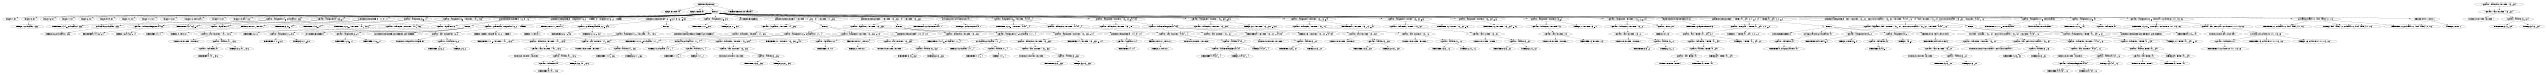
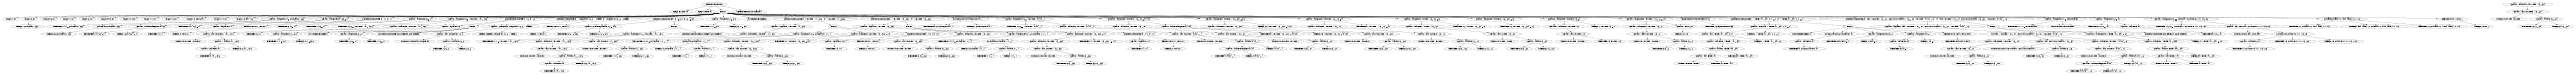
  digraph {
    n1 [label="(METHOD,tftp_connect)"]
    n2 [label="(PARAM,_DWORD *a1)"]
    n3 [label="(PARAM,_BYTE *a2)"]
    n4 [label="(BLOCK,,)"]
    n5 [label="(METHOD_RETURN,int __fastcall)"]
    n6 [label="(LOCAL,v4: int)"]
    n7 [label="(LOCAL,v5: int)"]
    n8 [label="(LOCAL,v6: int)"]
    n9 [label="(LOCAL,v7: int)"]
    n10 [label="(LOCAL,v8: int)"]
    n11 [label="(LOCAL,result: int)"]
    n12 [label="(LOCAL,v10: int)"]
    n13 [label="(LOCAL,v11: int *)"]
    n14 [label="(LOCAL,v12: int)"]
    n15 [label="(LOCAL,v13: const char *)"]
    n16 [label="(LOCAL,v14: int)"]
    n17 [label="(LOCAL,v15: char [ 128 ])"]
    n18 [label="(<operator>.assignment,v4 = Curl_ccalloc(1, 336))"]
    n19 [label="(<operator>.assignment,a1[188] = v4)"]
    n20 [label="(CONTROL_STRUCTURE,if ( !v4 ),if ( !v4 ))"]
    n21 [label="(<operator>.assignment,v5 = v4)"]
    n22 [label="(<operator>.assignment,v6 = *(_DWORD *)(*a1 + 1576))"]
    n23 [label="(CONTROL_STRUCTURE,if ( !v6 ),if ( !v6 ))"]
    n24 [label="(CONTROL_STRUCTURE,if ( (unsigned int)(v6 - 8) > 0xFFB0 ),if ( (unsigned int)(v6 - 8) > 0xFFB0 ))"]
    n25 [label="(CONTROL_STRUCTURE,if ( v6 >= 512 ),if ( v6 >= 512 ))"]
    n26 [label="(<operator>.assignment,v7 = 512)"]
    n27 [label="(JUMP_TARGET,LABEL_5)"]
    n28 [label="(CONTROL_STRUCTURE,if ( !*(_DWORD *)(v4 + 328) ),if ( !*(_DWORD *)(v4 + 328) ))"]
    n29 [label="(CONTROL_STRUCTURE,if ( !*(_DWORD *)(v5 + 332) ),if ( !*(_DWORD *)(v5 + 332) ))"]
    n30 [label="(Curl_conncontrol,Curl_conncontrol(a1, 1))"]
    n31 [label="(<operator>.assignment,v8 = *(_DWORD *)(a1[20] + 4))"]
    n32 [label="(<operator>.assignment,*(_DWORD *)(v5 + 20) = a1[105])"]
    n33 [label="(<operator>.assignment,*(_DWORD *)(v5 + 320) = 512)"]
    n34 [label="(<operator>.assignment,*(_DWORD *)(v5 + 16) = a1)"]
    n35 [label="(<operator>.assignment,*(_WORD *)(v5 + 52) = v8)"]
    n36 [label="(<operator>.assignment,*(_DWORD *)(v5 + 324) = v6)"]
    n37 [label="(<operator>.assignment,*(_DWORD *)v5 = 0)"]
    n38 [label="(<operator>.assignment,*(_DWORD *)(v5 + 8) = -100)"]
    n39 [label="(tftp_set_timeouts,tftp_set_timeouts(v5))"]
    n40 [label="(CONTROL_STRUCTURE,if ( (*((_BYTE *)a1 + 591) & 2) != 0 ),if ( (*((_BYTE *)a1 + 591) & 2) != 0 ))"]
    n41 [label="(CONTROL_STRUCTURE,if ( !bind(*(_DWORD *)(v5 + 20), (const struct sockaddr *)(v5 + 52), *(_DWORD *)(a1[20] + 16)) ),if ( !bind(*(_DWORD *)(v5 + 20), (const struct sockaddr *)(v5 + 52), *(_DWORD *)(a1[20] + 16)) ))"]
    n42 [label="(<operator>.assignment,v11 = _errno_location())"]
    n43 [label="(<operator>.assignment,v12 = *a1)"]
    n44 [label="(<operator>.assignment,v13 = (const char *)Curl_strerror(*v11, v15, 128))"]
    n45 [label="(Curl_failf,Curl_failf(v12, \"bind() failed; %s\", v13))"]
    n46 [label="(RETURN,return 7;,return 7;)"]
    n47 [label="(LITERAL,1,Curl_ccalloc(1, 336))"]
    n48 [label="(IDENTIFIER,v4,v4 = Curl_ccalloc(1, 336))"]
    n49 [label="(Curl_ccalloc,Curl_ccalloc(1, 336))"]
    n50 [label="(<operator>.indirectIndexAccess,a1[188])"]
    n51 [label="(IDENTIFIER,v4,a1[188] = v4)"]
    n52 [label="(<operator>.logicalNot,!v4)"]
    n53 [label="(RETURN,return 27;,return 27;)"]
    n54 [label="(IDENTIFIER,v5,v5 = v4)"]
    n55 [label="(IDENTIFIER,v4,v5 = v4)"]
    n56 [label="(IDENTIFIER,v6,v6 = *(_DWORD *)(*a1 + 1576))"]
    n57 [label="(<operator>.indirection,*(_DWORD *)(*a1 + 1576))"]
    n58 [label="(<operator>.logicalNot,!v6)"]
    n59 [label="(BLOCK,,)"]
    n60 [label="(<operator>.greaterThan,(unsigned int)(v6 - 8) > 0xFFB0)"]
    n61 [label="(RETURN,return 71;,return 71;)"]
    n62 [label="(<operator>.greaterEqualsThan,v6 >= 512)"]
    n63 [label="(BLOCK,,)"]
    n64 [label="(IDENTIFIER,v7,v7 = 512)"]
    n65 [label="(LITERAL,512,v7 = 512)"]
    n66 [label="(<operator>.logicalNot,!*(_DWORD *)(v4 + 328))"]
    n67 [label="(BLOCK,,)"]
    n68 [label="(<operator>.logicalNot,!*(_DWORD *)(v5 + 332))"]
    n69 [label="(BLOCK,,)"]
    n70 [label="(IDENTIFIER,a1,Curl_conncontrol(a1, 1))"]
    n71 [label="(LITERAL,1,Curl_conncontrol(a1, 1))"]
    n72 [label="(IDENTIFIER,v8,v8 = *(_DWORD *)(a1[20] + 4))"]
    n73 [label="(<operator>.indirection,*(_DWORD *)(a1[20] + 4))"]
    n74 [label="(<operator>.indirection,*(_DWORD *)(v5 + 20))"]
    n75 [label="(<operator>.indirectIndexAccess,a1[105])"]
    n76 [label="(<operator>.indirection,*(_DWORD *)(v5 + 320))"]
    n77 [label="(LITERAL,512,*(_DWORD *)(v5 + 320) = 512)"]
    n78 [label="(<operator>.indirection,*(_DWORD *)(v5 + 16))"]
    n79 [label="(IDENTIFIER,a1,*(_DWORD *)(v5 + 16) = a1)"]
    n80 [label="(<operator>.indirection,*(_WORD *)(v5 + 52))"]
    n81 [label="(IDENTIFIER,v8,*(_WORD *)(v5 + 52) = v8)"]
    n82 [label="(IDENTIFIER,v6,*(_DWORD *)(v5 + 324) = v6)"]
    n83 [label="(<operator>.indirection,*(_DWORD *)v5)"]
    n84 [label="(LITERAL,0,*(_DWORD *)v5 = 0)"]
    n85 [label="(<operator>.indirection,*(_DWORD *)(v5 + 8))"]
    n86 [label="(<operator>.minus,-100)"]
    n87 [label="(IDENTIFIER,v5,tftp_set_timeouts(v5))"]
    n88 [label="(<operator>.notEquals,(*((_BYTE *)a1 + 591) & 2) != 0)"]
    n89 [label="(BLOCK,,)"]
    n90 [label="(<operator>.logicalNot,!bind(*(_DWORD *)(v5 + 20), (const struct sockaddr *)(v5 + 52), *(_DWORD *)(a1[20] + 16)))"]
    n91 [label="(BLOCK,,)"]
    n92 [label="(IDENTIFIER,v11,v11 = _errno_location())"]
    n93 [label="(_errno_location,_errno_location())"]
    n94 [label="(IDENTIFIER,v12,v12 = *a1)"]
    n95 [label="(<operator>.indirection,*a1)"]
    n96 [label="(IDENTIFIER,v13,v13 = (const char *)Curl_strerror(*v11, v15, 128))"]
    n97 [label="(<operator>.cast,(const char *)Curl_strerror(*v11, v15, 128))"]
    n98 [label="(IDENTIFIER,v12,Curl_failf(v12, \"bind() failed; %s\", v13))"]
    n99 [label="(LITERAL,\"bind() failed; %s\",Curl_failf(v12, \"bind() failed; %s\", v13))"]
    n100 [label="(IDENTIFIER,v13,Curl_failf(v12, \"bind() failed; %s\", v13))"]
    n101 [label="(LITERAL,7,return 7;)"]
    n102 [label="(LITERAL,336,Curl_ccalloc(1, 336))"]
    n103 [label="(IDENTIFIER,a1,a1[188] = v4)"]
    n104 [label="(LITERAL,188,a1[188] = v4)"]
    n105 [label="(IDENTIFIER,v4,!v4)"]
    n106 [label="(LITERAL,27,return 27;)"]
    n107 [label="(<operator>.cast,(_DWORD *)(*a1 + 1576))"]
    n108 [label="(UNKNOWN,_DWORD *,_DWORD *)"]
    n109 [label="(<operator>.addition,*a1 + 1576)"]
    n110 [label="(<operator>.indirection,*a1)"]
    n111 [label="(LITERAL,1576,*a1 + 1576)"]
    n112 [label="(IDENTIFIER,a1,*a1 + 1576)"]
    n113 [label="(IDENTIFIER,v6,!v6)"]
    n114 [label="(<operator>.assignment,v7 = 512)"]
    n115 [label="(JUMP_TARGET,LABEL_4)"]
    n116 [label="(<operator>.assignment,v6 = v7)"]
    n117 [label="(CONTROL_STRUCTURE,goto LABEL_5;,goto LABEL_5;)"]
    n118 [label="(IDENTIFIER,v7,v7 = 512)"]
    n119 [label="(LITERAL,512,v7 = 512)"]
    n120 [label="(IDENTIFIER,v6,v6 = v7)"]
    n121 [label="(IDENTIFIER,v7,v6 = v7)"]
    n122 [label="(<operator>.cast,(unsigned int)(v6 - 8))"]
    n123 [label="(LITERAL,0xFFB0,(unsigned int)(v6 - 8) > 0xFFB0)"]
    n124 [label="(LITERAL,71,return 71;)"]
    n125 [label="(UNKNOWN,unsigned int,unsigned int)"]
    n126 [label="(<operator>.subtraction,v6 - 8)"]
    n127 [label="(IDENTIFIER,v6,v6 - 8)"]
    n128 [label="(LITERAL,8,v6 - 8)"]
    n129 [label="(IDENTIFIER,v6,v6 >= 512)"]
    n130 [label="(LITERAL,512,v6 >= 512)"]
    n131 [label="(<operator>.assignment,v7 = *(_DWORD *)(*a1 + 1576))"]
    n132 [label="(CONTROL_STRUCTURE,goto LABEL_4;,goto LABEL_4;)"]
    n133 [label="(IDENTIFIER,v7,v7 = *(_DWORD *)(*a1 + 1576))"]
    n134 [label="(<operator>.indirection,*(_DWORD *)(*a1 + 1576))"]
    n135 [label="(<operator>.cast,(_DWORD *)(*a1 + 1576))"]
    n136 [label="(UNKNOWN,_DWORD *,_DWORD *)"]
    n137 [label="(<operator>.addition,*a1 + 1576)"]
    n138 [label="(<operator>.indirection,*a1)"]
    n139 [label="(LITERAL,1576,*a1 + 1576)"]
    n140 [label="(IDENTIFIER,a1,*a1 + 1576)"]
    n141 [label="(<operator>.indirection,*(_DWORD *)(v4 + 328))"]
    n142 [label="(<operator>.assignment,v10 = Curl_ccalloc(1, v7 + 4))"]
    n143 [label="(<operator>.assignment,*(_DWORD *)(v5 + 328) = v10)"]
    n144 [label="(CONTROL_STRUCTURE,if ( !v10 ),if ( !v10 ))"]
    n145 [label="(<operator>.cast,(_DWORD *)(v4 + 328))"]
    n146 [label="(UNKNOWN,_DWORD *,_DWORD *)"]
    n147 [label="(<operator>.addition,v4 + 328)"]
    n148 [label="(IDENTIFIER,v4,v4 + 328)"]
    n149 [label="(LITERAL,328,v4 + 328)"]
-   n150 [label="(IDENTIFIER,v10,v10 = Curl_ccalloc(1, v7 + 4))"]
+   n150 [label="(STRUCTURE,v10,v10 = Curl_ccalloc(1, v7 + 4))"]
    n151 [label="(Curl_ccalloc,Curl_ccalloc(1, v7 + 4))"]
    n152 [label="(<operator>.indirection,*(_DWORD *)(v5 + 328))"]
    n153 [label="(IDENTIFIER,v10,*(_DWORD *)(v5 + 328) = v10)"]
    n154 [label="(<operator>.logicalNot,!v10)"]
    n155 [label="(RETURN,return 27;,return 27;)"]
    n156 [label="(LITERAL,1,Curl_ccalloc(1, v7 + 4))"]
    n157 [label="(<operator>.addition,v7 + 4)"]
    n158 [label="(IDENTIFIER,v7,v7 + 4)"]
    n159 [label="(LITERAL,4,v7 + 4)"]
    n160 [label="(<operator>.cast,(_DWORD *)(v5 + 328))"]
    n161 [label="(UNKNOWN,_DWORD *,_DWORD *)"]
    n162 [label="(<operator>.addition,v5 + 328)"]
    n163 [label="(IDENTIFIER,v5,v5 + 328)"]
    n164 [label="(LITERAL,328,v5 + 328)"]
    n165 [label="(IDENTIFIER,v10,!v10)"]
    n166 [label="(LITERAL,27,return 27;)"]
    n167 [label="(<operator>.indirection,*(_DWORD *)(v5 + 332))"]
    n168 [label="(<operator>.assignment,v14 = Curl_ccalloc(1, v7 + 4))"]
    n169 [label="(<operator>.assignment,*(_DWORD *)(v5 + 332) = v14)"]
    n170 [label="(CONTROL_STRUCTURE,if ( !v14 ),if ( !v14 ))"]
    n171 [label="(<operator>.cast,(_DWORD *)(v5 + 332))"]
    n172 [label="(UNKNOWN,_DWORD *,_DWORD *)"]
    n173 [label="(<operator>.addition,v5 + 332)"]
    n174 [label="(IDENTIFIER,v5,v5 + 332)"]
    n175 [label="(LITERAL,332,v5 + 332)"]
    n176 [label="(IDENTIFIER,v14,v14 = Curl_ccalloc(1, v7 + 4))"]
    n177 [label="(Curl_ccalloc,Curl_ccalloc(1, v7 + 4))"]
    n178 [label="(<operator>.indirection,*(_DWORD *)(v5 + 332))"]
    n179 [label="(IDENTIFIER,v14,*(_DWORD *)(v5 + 332) = v14)"]
    n180 [label="(<operator>.logicalNot,!v14)"]
    n181 [label="(RETURN,return 27;,return 27;)"]
    n182 [label="(LITERAL,1,Curl_ccalloc(1, v7 + 4))"]
    n183 [label="(<operator>.addition,v7 + 4)"]
    n184 [label="(IDENTIFIER,v7,v7 + 4)"]
    n185 [label="(LITERAL,4,v7 + 4)"]
    n186 [label="(<operator>.cast,(_DWORD *)(v5 + 332))"]
    n187 [label="(UNKNOWN,_DWORD *,_DWORD *)"]
    n188 [label="(<operator>.addition,v5 + 332)"]
    n189 [label="(IDENTIFIER,v5,v5 + 332)"]
    n190 [label="(LITERAL,332,v5 + 332)"]
    n191 [label="(IDENTIFIER,v14,!v14)"]
    n192 [label="(LITERAL,27,return 27;)"]
    n193 [label="(<operator>.cast,(_DWORD *)(a1[20] + 4))"]
    n194 [label="(UNKNOWN,_DWORD *,_DWORD *)"]
    n195 [label="(<operator>.addition,a1[20] + 4)"]
    n196 [label="(<operator>.indirectIndexAccess,a1[20])"]
    n197 [label="(LITERAL,4,a1[20] + 4)"]
    n198 [label="(IDENTIFIER,a1,a1[20] + 4)"]
    n199 [label="(LITERAL,20,a1[20] + 4)"]
    n200 [label="(<operator>.cast,(_DWORD *)(v5 + 20))"]
    n201 [label="(IDENTIFIER,a1,*(_DWORD *)(v5 + 20) = a1[105])"]
    n202 [label="(LITERAL,105,*(_DWORD *)(v5 + 20) = a1[105])"]
    n203 [label="(UNKNOWN,_DWORD *,_DWORD *)"]
    n204 [label="(<operator>.addition,v5 + 20)"]
    n205 [label="(IDENTIFIER,v5,v5 + 20)"]
    n206 [label="(LITERAL,20,v5 + 20)"]
    n207 [label="(<operator>.cast,(_DWORD *)(v5 + 320))"]
    n208 [label="(UNKNOWN,_DWORD *,_DWORD *)"]
    n209 [label="(<operator>.addition,v5 + 320)"]
    n210 [label="(IDENTIFIER,v5,v5 + 320)"]
    n211 [label="(LITERAL,320,v5 + 320)"]
    n212 [label="(<operator>.cast,(_DWORD *)(v5 + 16))"]
    n213 [label="(UNKNOWN,_DWORD *,_DWORD *)"]
    n214 [label="(<operator>.addition,v5 + 16)"]
    n215 [label="(IDENTIFIER,v5,v5 + 16)"]
    n216 [label="(LITERAL,16,v5 + 16)"]
    n217 [label="(<operator>.cast,(_WORD *)(v5 + 52))"]
    n218 [label="(UNKNOWN,_WORD *,_WORD *)"]
    n219 [label="(<operator>.addition,v5 + 52)"]
    n220 [label="(IDENTIFIER,v5,v5 + 52)"]
    n221 [label="(LITERAL,52,v5 + 52)"]
    n222 [label="(<operator>.indirection,*(_DWORD *)(v5 + 324))"]
    n223 [label="(<operator>.cast,(_DWORD *)(v5 + 324))"]
    n224 [label="(UNKNOWN,_DWORD *,_DWORD *)"]
    n225 [label="(<operator>.addition,v5 + 324)"]
    n226 [label="(IDENTIFIER,v5,v5 + 324)"]
    n227 [label="(LITERAL,324,v5 + 324)"]
    n228 [label="(<operator>.cast,(_DWORD *)v5)"]
    n229 [label="(UNKNOWN,_DWORD *,_DWORD *)"]
    n230 [label="(IDENTIFIER,v5,(_DWORD *)v5)"]
    n231 [label="(<operator>.cast,(_DWORD *)(v5 + 8))"]
    n232 [label="(LITERAL,100,-100)"]
    n233 [label="(UNKNOWN,_DWORD *,_DWORD *)"]
    n234 [label="(<operator>.addition,v5 + 8)"]
    n235 [label="(IDENTIFIER,v5,v5 + 8)"]
    n236 [label="(LITERAL,8,v5 + 8)"]
    n237 [label="(<operator>.and,*((_BYTE *)a1 + 591) & 2)"]
    n238 [label="(LITERAL,0,(*((_BYTE *)a1 + 591) & 2) != 0)"]
    n239 [label="(JUMP_TARGET,LABEL_10)"]
    n240 [label="(Curl_pgrsStartNow,Curl_operators(*a1))"]
    n241 [label="(<operator>.assignment,result = 0)"]
    n242 [label="(<operator>.assignment,*a2 = 1)"]
    n243 [label="(RETURN,return result;,return result;)"]
    n244 [label="(<operator>.indirection,*((_BYTE *)a1 + 591))"]
    n245 [label="(LITERAL,2,*((_BYTE *)a1 + 591) & 2)"]
    n246 [label="(<operator>.addition,(_BYTE *)a1 + 591)"]
    n247 [label="(<operator>.cast,(_BYTE *)a1)"]
    n248 [label="(LITERAL,591,(_BYTE *)a1 + 591)"]
    n249 [label="(UNKNOWN,_BYTE *,_BYTE *)"]
    n250 [label="(IDENTIFIER,a1,(_BYTE *)a1)"]
    n251 [label="(<operator>.indirection,*a1)"]
    n252 [label="(IDENTIFIER,result,result = 0)"]
-   n253 [label="(LITERAL,0,timeouts = 0)"]
+   n253 [label="(LITERAL,0,result = 0)"]
    n254 [label="(<operator>.indirection,*a2)"]
    n255 [label="(LITERAL,1,*a2 = 1)"]
    n256 [label="(IDENTIFIER,result,return result;)"]
    n257 [label="(IDENTIFIER,a1,Curl_pgrsStartNow(*a1))"]
    n258 [label="(IDENTIFIER,a2,*a2 = 1)"]
    n259 [label="(bind,bind(*(_DWORD *)(v5 + 20), (const struct sockaddr *)(v5 + 52), *(_DWORD *)(a1[20] + 16)))"]
    n260 [label="(<operators>.assignmentOr,*((_BYTE *)a1 + 591) |= 2u)"]
    n261 [label="(CONTROL_STRUCTURE,goto LABEL_10;,goto LABEL_10;)"]
    n262 [label="(<operator>.indirection,*(_DWORD *)(v5 + 20))"]
    n263 [label="(<operator>.cast,(const struct sockaddr *)(v5 + 52))"]
    n264 [label="(<operator>.indirection,*(_DWORD *)(a1[20] + 16))"]
    n265 [label="(<operator>.cast,(_DWORD *)(v5 + 20))"]
    n266 [label="(UNKNOWN,const struct sockaddr *,const struct sockaddr *)"]
    n267 [label="(<operator>.addition,v5 + 52)"]
    n268 [label="(<operator>.cast,(_DWORD *)(a1[20] + 16))"]
    n269 [label="(UNKNOWN,_DWORD *,_DWORD *)"]
    n270 [label="(<operator>.addition,v5 + 20)"]
    n271 [label="(IDENTIFIER,v5,v5 + 20)"]
    n272 [label="(LITERAL,20,v5 + 20)"]
    n273 [label="(IDENTIFIER,v5,v5 + 52)"]
    n274 [label="(LITERAL,52,v5 + 52)"]
    n275 [label="(UNKNOWN,_DWORD *,_DWORD *)"]
    n276 [label="(<operator>.addition,a1[20] + 16)"]
    n277 [label="(<operator>.indirectIndexAccess,a1[20])"]
    n278 [label="(LITERAL,16,a1[20] + 16)"]
    n279 [label="(IDENTIFIER,a1,a1[20] + 16)"]
    n280 [label="(LITERAL,20,a1[20] + 16)"]
    n281 [label="(<operator>.indirection,*((_BYTE *)a1 + 591))"]
    n282 [label="(LITERAL,2u,*((_BYTE *)a1 + 591) |= 2u)"]
    n283 [label="(<operator>.addition,(_BYTE *)a1 + 591)"]
    n284 [label="(<operator>.cast,(_BYTE *)a1)"]
    n285 [label="(LITERAL,591,(_BYTE *)a1 + 591)"]
    n286 [label="(UNKNOWN,_BYTE *,_BYTE *)"]
    n287 [label="(IDENTIFIER,a1,(_BYTE *)a1)"]
    n288 [label="(IDENTIFIER,a1,v12 = *a1)"]
    n289 [label="(UNKNOWN,const char *,const char *)"]
    n290 [label="(Curl_strerror,Curl_strerror(*v11, v15, 128))"]
    n291 [label="(<operator>.indirection,*v11)"]
    n292 [label="(IDENTIFIER,v15,Curl_strerror(*v11, v15, 128))"]
    n293 [label="(LITERAL,128,Curl_strerror(*v11, v15, 128))"]
    n294 [label="(IDENTIFIER,v11,Curl_strerror(*v11, v15, 128))"]
    n1 -> n2
    n1 -> n3
    n1 -> n4
    n1 -> n5
    n4 -> n6
    n4 -> n7
    n4 -> n8
    n4 -> n9
    n4 -> n10
    n4 -> n11
    n4 -> n12
    n4 -> n13
    n4 -> n14
    n4 -> n15
    n4 -> n16
    n4 -> n17
    n4 -> n18
    n4 -> n19
    n4 -> n20
    n4 -> n21
    n4 -> n22
    n4 -> n23
    n4 -> n24
    n4 -> n25
    n4 -> n26
    n4 -> n27
    n4 -> n28
    n4 -> n29
    n4 -> n30
    n4 -> n31
    n4 -> n32
    n4 -> n33
    n4 -> n34
    n4 -> n35
    n4 -> n36
    n4 -> n37
    n4 -> n38
    n4 -> n39
    n4 -> n40
    n4 -> n41
    n4 -> n42
    n4 -> n43
    n4 -> n44
    n4 -> n45
    n4 -> n46
    n7 -> n47
    n18 -> n48
    n18 -> n49
    n19 -> n50
    n19 -> n51
    n20 -> n52
    n20 -> n53
    n21 -> n54
    n21 -> n55
    n22 -> n56
    n22 -> n57
    n23 -> n58
    n23 -> n59
    n24 -> n60
    n24 -> n61
    n25 -> n62
    n25 -> n63
    n26 -> n64
    n26 -> n65
    n28 -> n66
    n28 -> n67
    n29 -> n68
    n29 -> n69
    n30 -> n70
    n30 -> n71
    n31 -> n72
    n31 -> n73
    n32 -> n74
    n32 -> n75
    n33 -> n76
    n33 -> n77
    n34 -> n78
    n34 -> n79
    n35 -> n80
    n35 -> n81
    n36 -> n82
    n37 -> n83
    n37 -> n84
    n38 -> n85
    n38 -> n86
    n39 -> n87
    n40 -> n88
    n40 -> n89
    n41 -> n90
    n41 -> n91
    n42 -> n92
    n42 -> n93
    n43 -> n94
    n43 -> n95
    n44 -> n96
    n44 -> n97
    n45 -> n98
    n45 -> n99
    n45 -> n100
    n46 -> n101
    n49 -> n102
    n50 -> n103
    n50 -> n104
    n52 -> n105
    n53 -> n106
    n57 -> n107
    n58 -> n113
    n59 -> n114
    n59 -> n115
    n59 -> n116
    n59 -> n117
    n60 -> n122
    n60 -> n123
    n61 -> n124
    n62 -> n129
    n62 -> n130
    n63 -> n131
    n63 -> n132
    n66 -> n141
    n67 -> n142
    n67 -> n143
    n67 -> n144
    n68 -> n167
    n69 -> n168
    n69 -> n169
    n69 -> n170
    n73 -> n193
    n74 -> n200
    n75 -> n201
    n75 -> n202
    n76 -> n207
    n78 -> n212
    n80 -> n217
    n83 -> n228
    n85 -> n231
    n86 -> n232
    n88 -> n237
    n88 -> n238
    n89 -> n239
    n89 -> n240
    n89 -> n241
    n89 -> n242
    n89 -> n243
    n90 -> n259
    n91 -> n260
    n91 -> n261
    n95 -> n288
    n97 -> n289
    n97 -> n290
    n107 -> n108
    n107 -> n109
    n109 -> n110
    n109 -> n111
    n110 -> n112
    n114 -> n118
    n114 -> n119
    n116 -> n120
    n116 -> n121
    n122 -> n125
    n122 -> n126
    n126 -> n127
    n126 -> n128
    n131 -> n133
    n131 -> n134
    n134 -> n135
    n135 -> n136
    n135 -> n137
    n137 -> n138
    n137 -> n139
    n138 -> n140
    n141 -> n145
    n142 -> n150
    n142 -> n151
    n143 -> n152
    n143 -> n153
    n144 -> n154
    n144 -> n155
    n145 -> n146
    n145 -> n147
    n147 -> n148
    n147 -> n149
    n151 -> n156
    n151 -> n157
    n152 -> n160
    n154 -> n165
    n155 -> n166
    n157 -> n158
    n157 -> n159
    n160 -> n161
    n160 -> n162
    n162 -> n163
    n162 -> n164
    n167 -> n171
    n168 -> n176
    n168 -> n177
    n169 -> n178
    n169 -> n179
    n170 -> n180
    n170 -> n181
    n171 -> n172
    n171 -> n173
    n173 -> n174
    n173 -> n175
    n177 -> n182
    n177 -> n183
    n178 -> n186
    n180 -> n191
    n181 -> n192
    n183 -> n184
    n183 -> n185
    n186 -> n187
    n186 -> n188
    n188 -> n189
    n188 -> n190
    n193 -> n194
    n193 -> n195
    n195 -> n196
    n195 -> n197
    n196 -> n198
    n196 -> n199
    n200 -> n203
    n200 -> n204
    n204 -> n205
    n204 -> n206
    n207 -> n208
    n207 -> n209
    n209 -> n210
    n209 -> n211
    n212 -> n213
    n212 -> n214
    n214 -> n215
    n214 -> n216
    n217 -> n218
    n217 -> n219
    n219 -> n220
    n219 -> n221
    n222 -> n223
    n223 -> n224
    n223 -> n225
    n225 -> n226
    n225 -> n227
    n228 -> n229
    n228 -> n230
    n231 -> n233
    n231 -> n234
    n234 -> n235
    n234 -> n236
    n237 -> n244
    n237 -> n245
    n240 -> n251
    n241 -> n252
    n241 -> n253
    n242 -> n254
    n242 -> n255
    n243 -> n256
    n244 -> n246
    n246 -> n247
    n246 -> n248
    n247 -> n249
    n247 -> n250
    n251 -> n257
    n254 -> n258
    n259 -> n262
    n259 -> n263
    n259 -> n264
    n260 -> n281
    n260 -> n282
    n262 -> n265
    n263 -> n266
    n263 -> n267
    n264 -> n268
    n265 -> n269
    n265 -> n270
    n267 -> n273
    n267 -> n274
    n268 -> n275
    n268 -> n276
    n270 -> n271
    n270 -> n272
    n276 -> n277
    n276 -> n278
    n277 -> n279
    n277 -> n280
    n281 -> n283
    n283 -> n284
    n283 -> n285
    n284 -> n286
    n284 -> n287
    n290 -> n291
    n290 -> n292
    n290 -> n293
    n291 -> n294
  }
